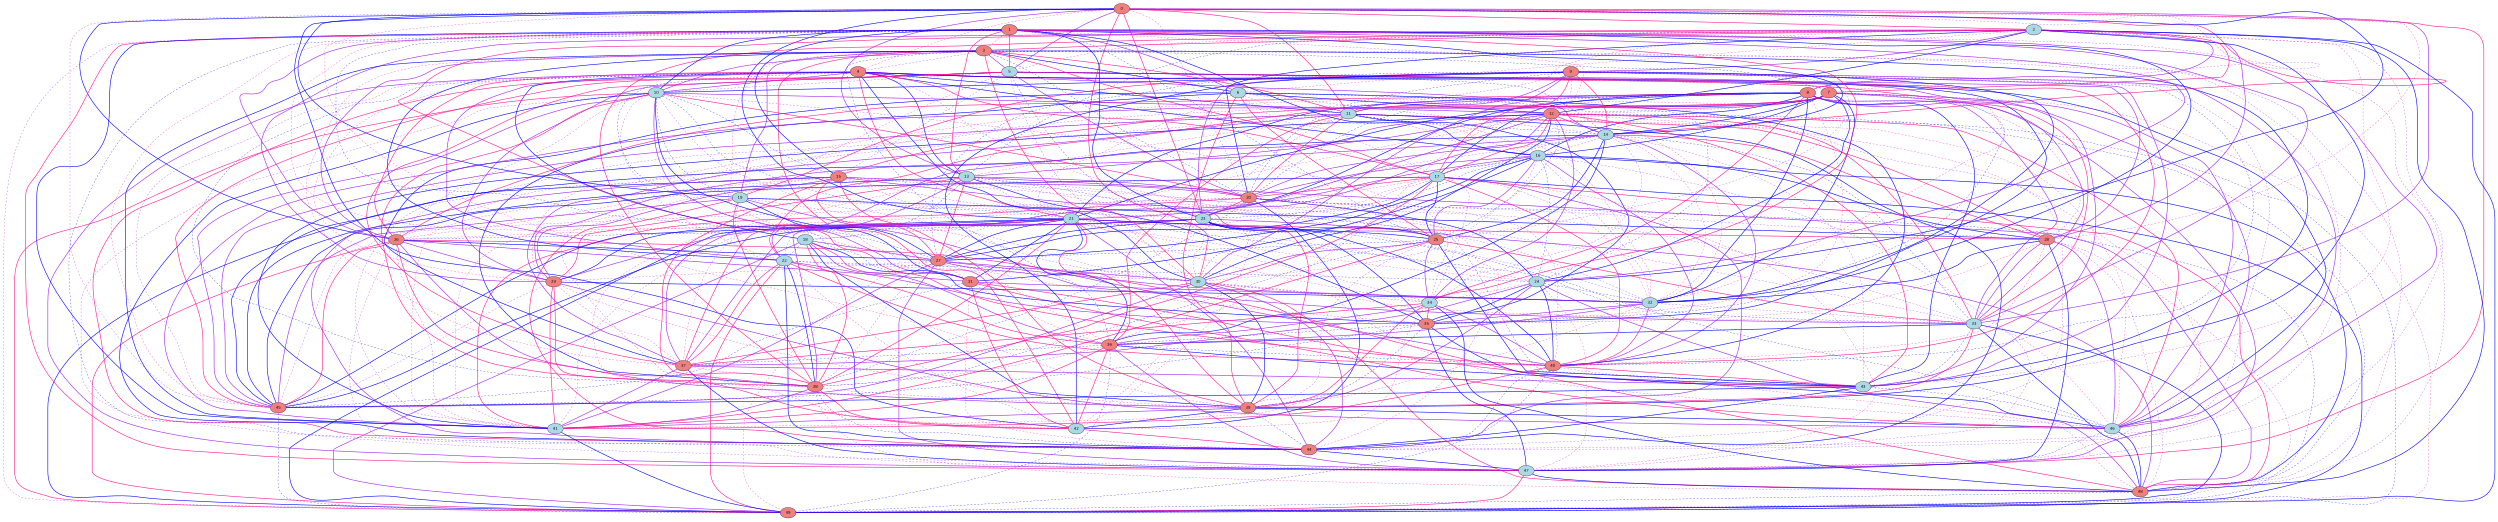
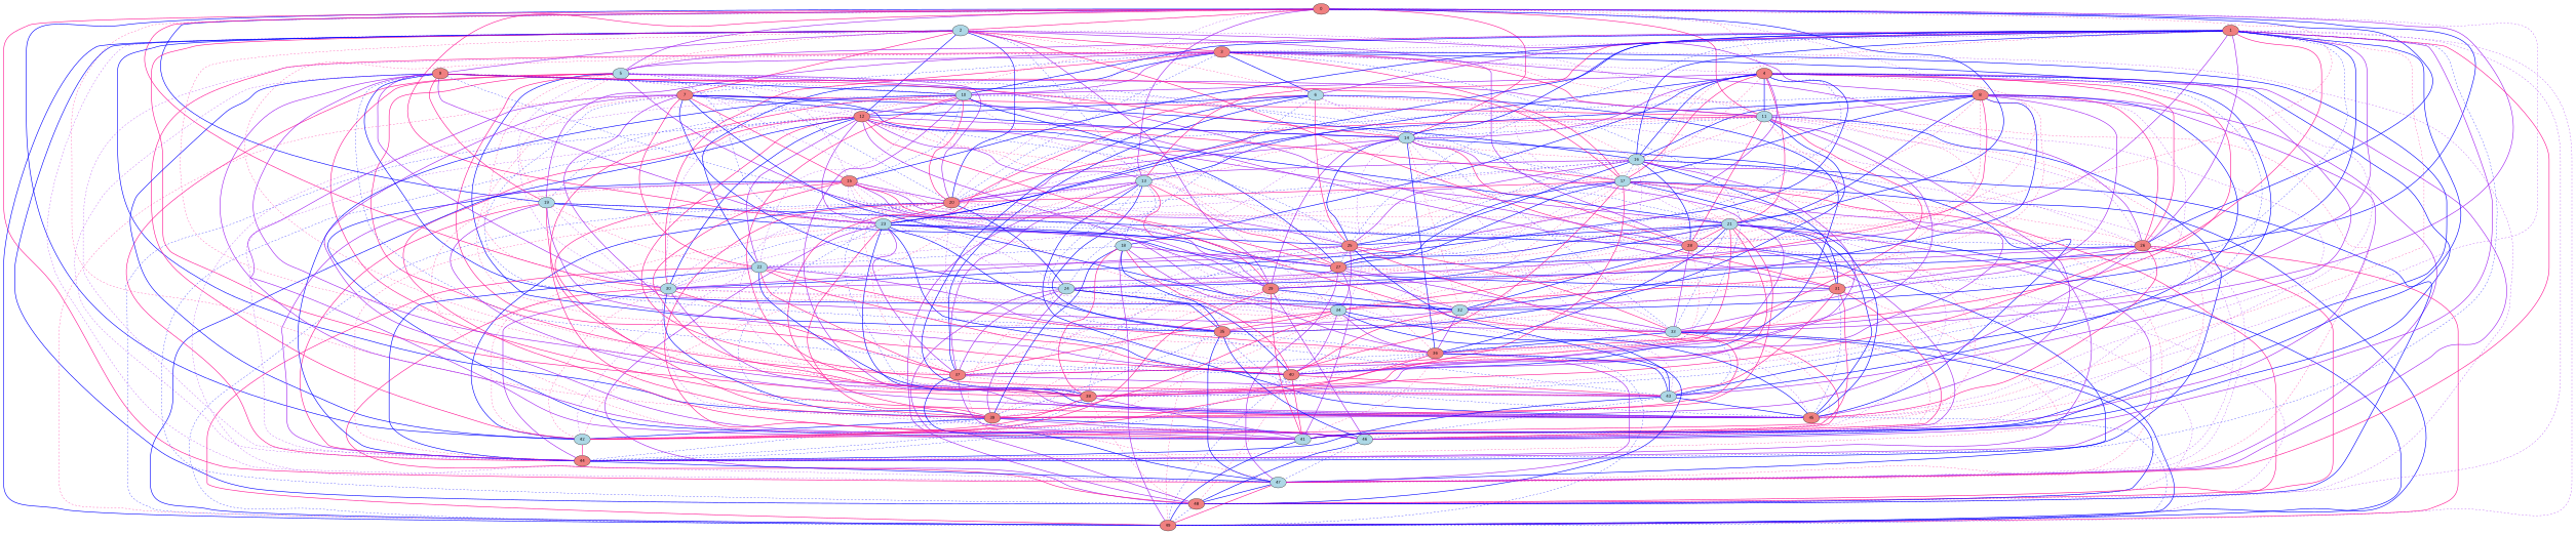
  graph {
    fontname=Nunito
    node [fillcolor=lightcoral fontname=Nunito style=filled]
    edge [color=purple fontname=Nunito style=bold]
    0
    2 [fillcolor=lightblue]
    4
    5 [fillcolor=lightblue]
    8
    11 [fillcolor=lightblue]
    13 [fillcolor=lightblue]
    14 [fillcolor=lightblue]
    19 [fillcolor=lightblue]
    20
    21 [fillcolor=lightblue]
    23 [fillcolor=lightblue]
    24 [fillcolor=lightblue]
    26
    28
    30 [fillcolor=lightblue]
    33 [fillcolor=lightblue]
    39
    42 [fillcolor=lightblue]
    45
    47 [fillcolor=lightblue]
    3
    6 [fillcolor=lightblue]
    12
    31
    48
    49
    7
    9
    29
    38
    43 [fillcolor=lightblue]
    10 [fillcolor=lightblue]
    16 [fillcolor=lightblue]
    25
    27
    46 [fillcolor=lightblue]
    17 [fillcolor=lightblue]
    22 [fillcolor=lightblue]
    18 [fillcolor=lightblue]
    15
    32 [fillcolor=lightblue]
    44
    37
    35
    40
    34 [fillcolor=lightblue]
    41 [fillcolor=lightblue]
    36
    1
    0 -- 2 [color=deeppink]
    0 -- 4 [color=deeppink style=dashed]
    0 -- 5
    0 -- 8 [style=dashed]
    0 -- 11 [color=deeppink]
    0 -- 13
    0 -- 14 [color=deeppink]
    0 -- 19 [color=blue]
    0 -- 20 [style=dashed]
    0 -- 21 [color=blue]
    0 -- 23 [color=deeppink]
    0 -- 24 [color=blue]
    0 -- 26 [color=blue]
    0 -- 28 [color=deeppink style=dashed]
    0 -- 30 [color=deeppink]
    0 -- 33
    0 -- 39 [color=deeppink style=dashed]
    0 -- 42 [color=blue]
    0 -- 45 [style=dashed]
    0 -- 47 [color=deeppink]
    2 -- 5 [color=deeppink style=dashed]
    2 -- 8
    2 -- 11 [style=dashed]
    2 -- 13 [color=blue style=dashed]
    2 -- 20 [color=blue]
    2 -- 28
    2 -- 39 [color=blue]
    2 -- 47 [style=dashed]
    2 -- 3 [color=deeppink]
    2 -- 6 [color=deeppink style=dashed]
    2 -- 12 [color=blue]
    2 -- 31 [color=deeppink]
    2 -- 48 [color=blue]
    2 -- 49 [color=blue]
    2 -- 7 [color=deeppink]
    2 -- 9
    2 -- 29
    2 -- 38 [color=deeppink]
    2 -- 43 [color=deeppink style=dashed]
    4 -- 11 [color=blue]
    4 -- 13 [color=blue]
    4 -- 14
    4 -- 21 [color=deeppink]
    4 -- 26 [color=deeppink]
    4 -- 30 [color=blue]
    4 -- 33 [color=deeppink]
    4 -- 45 [style=dashed]
    4 -- 47
    4 -- 29 [color=deeppink style=dashed]
    4 -- 38 [color=blue style=dashed]
    4 -- 43
    4 -- 10
    4 -- 16 [color=blue]
    4 -- 25 [color=deeppink style=dashed]
    4 -- 27 [color=blue style=dashed]
    4 -- 46 [color=blue]
    4 -- 17 [color=deeppink]
    4 -- 22
    4 -- 18 [color=blue]
    5 -- 14 [color=blue style=dashed]
    5 -- 19 [color=deeppink style=dashed]
    5 -- 20
    5 -- 23 [color=blue style=dashed]
    5 -- 28
    5 -- 30 [style=dashed]
    5 -- 45 [color=deeppink]
    5 -- 29
    5 -- 10 [style=dashed]
    5 -- 15 [style=dashed]
    5 -- 32 [color=deeppink style=dashed]
    5 -- 44 [color=deeppink]
    5 -- 37 [color=deeppink]
    5 -- 35 [color=blue]
    5 -- 40 [color=deeppink]
    8 -- 11
    8 -- 20 [color=blue style=dashed]
    8 -- 21 [color=blue]
    8 -- 23 [color=blue]
    8 -- 26 [color=deeppink]
    8 -- 28 [color=deeppink style=dashed]
    8 -- 33
    8 -- 47
    8 -- 29 [color=deeppink style=dashed]
    8 -- 38 [style=dashed]
    8 -- 43 [color=blue]
    8 -- 16 [color=blue]
    8 -- 46
    8 -- 17 [color=blue]
    8 -- 32 [color=blue]
    8 -- 35 [color=deeppink style=dashed]
    8 -- 34 [color=deeppink]
    11 -- 13 [color=deeppink style=dashed]
    11 -- 14 [color=blue style=dashed]
    11 -- 20 [color=deeppink]
    11 -- 23 [style=dashed]
    11 -- 26 [style=dashed]
    11 -- 28 [color=deeppink]
    11 -- 45
    11 -- 47 [color=deeppink style=dashed]
    11 -- 16 [color=deeppink style=dashed]
    11 -- 46 [color=deeppink style=dashed]
    11 -- 32 [color=deeppink style=dashed]
    11 -- 44 [color=blue]
    11 -- 37
    11 -- 35 [color=blue]
    11 -- 41 [style=dashed]
    11 -- 36 [color=deeppink]
    13 -- 20
    13 -- 23 [style=dashed]
    13 -- 30 [style=dashed]
    13 -- 33 [style=dashed]
    13 -- 42 [color=deeppink style=dashed]
    13 -- 45 [color=blue]
    13 -- 48
    13 -- 29 [color=deeppink]
    13 -- 43 [color=blue style=dashed]
    13 -- 27 [color=deeppink]
    13 -- 18 [color=blue style=dashed]
    13 -- 37
    13 -- 35 [color=blue]
    14 -- 20
    14 -- 28 [color=deeppink]
    14 -- 33 [color=blue style=dashed]
    14 -- 45 [color=blue]
    14 -- 29
    14 -- 43 [style=dashed]
    14 -- 16 [color=deeppink style=dashed]
    14 -- 25 [color=blue]
    14 -- 17 [color=blue style=dashed]
    14 -- 18 [style=dashed]
    14 -- 32 [color=deeppink style=dashed]
    14 -- 40
    14 -- 34 [style=dashed]
    14 -- 36 [color=blue]
    19 -- 23 [style=dashed]
    19 -- 28 [color=blue]
    19 -- 30 [style=dashed]
    19 -- 45
    19 -- 31 [color=blue]
    19 -- 38 [color=deeppink]
    19 -- 22 [color=deeppink style=dashed]
    19 -- 44 [color=deeppink]
    19 -- 40
    20 -- 23 [color=deeppink]
    20 -- 24 [color=blue]
    20 -- 28 [style=dashed]
    20 -- 42 [color=blue]
    20 -- 45 [style=dashed]
    20 -- 49 [color=blue style=dashed]
    20 -- 38 [color=blue style=dashed]
    20 -- 44 [color=deeppink style=dashed]
    20 -- 37 [color=deeppink style=dashed]
    20 -- 40 [style=dashed]
    20 -- 41 [color=deeppink]
    21 -- 24 [color=deeppink style=dashed]
    21 -- 28 [color=deeppink]
    21 -- 33 [color=blue style=dashed]
    21 -- 39 [color=deeppink]
    21 -- 45 [color=blue]
    21 -- 31 [color=blue]
    21 -- 49 [color=blue]
    21 -- 29 [color=blue]
    21 -- 38 [color=deeppink]
    21 -- 25 [color=blue]
    21 -- 27 [color=blue]
    21 -- 32 [style=dashed]
    21 -- 44
    21 -- 37 [color=deeppink]
    21 -- 34 [color=deeppink style=dashed]
    21 -- 41 [style=dashed]
    21 -- 36 [color=blue]
    23 -- 26 [color=blue style=dashed]
    23 -- 30 [color=blue style=dashed]
    23 -- 39 [color=deeppink]
    23 -- 42 [color=deeppink style=dashed]
    23 -- 45 [color=blue]
    23 -- 48
    23 -- 29
    23 -- 25 [color=blue]
    23 -- 27 [color=blue]
    23 -- 46 [color=blue style=dashed]
    23 -- 37
    23 -- 35 [color=blue]
    23 -- 40 [color=blue]
    24 -- 39
    24 -- 47 [color=deeppink style=dashed]
    24 -- 48
    24 -- 32 [color=blue style=dashed]
    24 -- 37
    24 -- 35 [color=blue]
    24 -- 40 [color=blue]
    24 -- 34 [color=deeppink style=dashed]
    26 -- 39
    26 -- 45 [color=deeppink]
    26 -- 47 [style=dashed]
    26 -- 31
    26 -- 48 [color=deeppink]
    26 -- 49 [color=deeppink]
    26 -- 29
    26 -- 38 [color=deeppink]
    26 -- 27 [color=blue]
    26 -- 41 [style=dashed]
    28 -- 33
    28 -- 47 [color=blue]
    28 -- 48 [style=dashed]
    28 -- 49 [style=dashed]
    28 -- 46
    28 -- 32 [color=blue]
    28 -- 35 [color=deeppink style=dashed]
    28 -- 40 [color=deeppink style=dashed]
    30 -- 33 [color=deeppink style=dashed]
    30 -- 39 [color=blue]
    30 -- 42 [color=deeppink style=dashed]
    30 -- 45
    30 -- 48 [color=deeppink]
    30 -- 46 [style=dashed]
    30 -- 44
    30 -- 37 [color=deeppink]
    30 -- 34 [style=dashed]
    33 -- 39 [color=deeppink]
    33 -- 48 [color=blue]
    33 -- 49 [color=blue]
    33 -- 43 [color=blue style=dashed]
    33 -- 46 [color=deeppink style=dashed]
    33 -- 36 [color=blue]
    39 -- 42 [color=blue]
    39 -- 46 [color=blue]
    39 -- 44 [color=blue style=dashed]
    39 -- 41
    42 -- 44 [color=deeppink]
    45 -- 49 [color=blue style=dashed]
    47 -- 48 [color=blue]
    47 -- 49 [color=deeppink]
    3 -- 4 [style=dashed]
    3 -- 5
    3 -- 11 [color=deeppink]
    3 -- 19
    3 -- 20 [color=blue style=dashed]
    3 -- 26
    3 -- 30 [color=deeppink]
    3 -- 42 [color=deeppink]
    3 -- 6 [color=blue]
    3 -- 31 [color=deeppink style=dashed]
    3 -- 48 [style=dashed]
    3 -- 7 [color=blue style=dashed]
    3 -- 43 [color=blue]
    3 -- 10
    3 -- 17 [color=deeppink]
    3 -- 22 [color=blue]
    3 -- 44 [style=dashed]
    3 -- 37 [color=deeppink style=dashed]
    3 -- 41 [color=blue]
    3 -- 36 [color=blue style=dashed]
    6 -- 14 [style=dashed]
    6 -- 21 [style=dashed]
    6 -- 24 [color=blue style=dashed]
    6 -- 39 [color=deeppink]
    6 -- 12 [color=blue]
    6 -- 38 [color=blue]
    6 -- 16 [color=deeppink style=dashed]
    6 -- 25 [color=deeppink]
    6 -- 17 [style=dashed]
    6 -- 37 [color=blue]
    6 -- 40 [color=blue]
    12 -- 13
    12 -- 14
    12 -- 21
    12 -- 23
    12 -- 30 [color=blue]
    12 -- 33 [color=deeppink]
    12 -- 48 [color=blue style=dashed]
    12 -- 49 [color=blue style=dashed]
    12 -- 43 [color=deeppink]
    12 -- 25 [color=blue style=dashed]
    12 -- 27 [color=deeppink style=dashed]
    12 -- 46 [color=deeppink]
    12 -- 17 [color=deeppink]
    12 -- 22
    12 -- 32 [color=deeppink style=dashed]
    12 -- 44 [style=dashed]
    12 -- 34
    12 -- 41 [color=blue]
    31 -- 42 [color=deeppink]
    31 -- 45 [color=blue style=dashed]
    31 -- 43 [color=deeppink]
    31 -- 46 [color=deeppink]
    31 -- 32
    31 -- 44 [color=deeppink style=dashed]
    31 -- 36 [color=deeppink style=dashed]
    48 -- 49 [color=blue style=dashed]
    7 -- 11 [color=deeppink]
    7 -- 14 [color=blue]
    7 -- 21 [color=blue]
    7 -- 24 [color=blue]
    7 -- 33
    7 -- 12 [style=dashed]
    7 -- 49 [color=deeppink style=dashed]
    7 -- 16 [color=blue]
    7 -- 46
    7 -- 22 [color=deeppink]
    7 -- 15 [color=deeppink]
    7 -- 32 [color=blue]
    7 -- 35 [color=blue style=dashed]
    7 -- 41
    7 -- 36 [color=deeppink style=dashed]
    9 -- 11
    9 -- 14 [color=deeppink]
    9 -- 19 [color=deeppink]
    9 -- 20 [color=blue style=dashed]
    9 -- 23
    9 -- 30
    9 -- 42 [color=blue]
    9 -- 12 [style=dashed]
    9 -- 43
    9 -- 10 [color=blue]
    9 -- 25 [style=dashed]
    9 -- 27 [color=blue style=dashed]
    9 -- 46
    9 -- 17 [color=deeppink]
    9 -- 32 [color=blue]
    9 -- 44 [style=dashed]
    9 -- 40 [color=blue style=dashed]
    29 -- 39 [color=deeppink style=dashed]
    29 -- 42 [color=deeppink]
    29 -- 45 [style=dashed]
    29 -- 46
    29 -- 32 [color=blue]
    29 -- 37 [color=deeppink style=dashed]
    29 -- 41 [color=deeppink]
    38 -- 39 [style=dashed]
    38 -- 42 [color=deeppink]
    38 -- 48 [color=deeppink style=dashed]
    38 -- 44 [color=blue style=dashed]
    38 -- 41
    43 -- 45 [color=blue]
    43 -- 46 [color=blue style=dashed]
    43 -- 44 [color=blue]
    10 -- 19 [color=blue style=dashed]
    10 -- 20 [color=deeppink]
    10 -- 21 [color=blue style=dashed]
    10 -- 26 [style=dashed]
    10 -- 30 [style=dashed]
-   10 -- 49 [color=deeppink]
+   10 -- 39 [color=deeppink]
    10 -- 45
    10 -- 47 [style=dashed]
    10 -- 12
    10 -- 31
    10 -- 38 [color=deeppink]
    10 -- 27 [color=blue]
    10 -- 22 [style=dashed]
    10 -- 15 [color=blue style=dashed]
    10 -- 44 [color=blue]
    10 -- 34 [style=dashed]
    16 -- 20
    16 -- 23 [color=blue style=dashed]
    16 -- 24 [color=blue style=dashed]
    16 -- 28 [color=blue]
    16 -- 30 [style=dashed]
    16 -- 47 [style=dashed]
    16 -- 31 [color=blue]
    16 -- 48 [color=blue]
    16 -- 38
    16 -- 25
    16 -- 27 [color=blue]
    16 -- 17 [color=blue style=dashed]
    16 -- 32 [style=dashed]
    16 -- 40
    25 -- 30
    25 -- 33 [color=deeppink]
    25 -- 39 [style=dashed]
    25 -- 38 [color=blue style=dashed]
    25 -- 43 [color=blue]
    25 -- 27 [color=blue style=dashed]
    25 -- 34
    25 -- 41 [color=deeppink]
    27 -- 30
    27 -- 33
    27 -- 47
    27 -- 31 [color=deeppink style=dashed]
    27 -- 49 [color=deeppink style=dashed]
    27 -- 29 [style=dashed]
    27 -- 38 [style=dashed]
    27 -- 32
    27 -- 35 [color=deeppink style=dashed]
    27 -- 41
    27 -- 36 [color=deeppink style=dashed]
    46 -- 47 [color=blue style=dashed]
    46 -- 48 [color=blue]
    17 -- 20 [color=deeppink]
    17 -- 21 [color=deeppink style=dashed]
    17 -- 26 [color=deeppink style=dashed]
    17 -- 45 [color=blue]
    17 -- 47 [color=deeppink style=dashed]
    17 -- 48 [color=deeppink]
    17 -- 49 [color=blue]
    17 -- 38 [color=deeppink]
    17 -- 25 [color=blue]
    17 -- 27 [color=blue]
    17 -- 22 [style=dashed]
    17 -- 32 [color=deeppink style=dashed]
    17 -- 44
    17 -- 40 [color=deeppink]
    17 -- 34 [style=dashed]
    17 -- 41 [color=deeppink style=dashed]
    22 -- 24 [color=blue style=dashed]
    22 -- 30 [style=dashed]
    22 -- 42 [style=dashed]
    22 -- 49 [color=deeppink]
    22 -- 38 [color=blue]
    22 -- 44 [color=blue]
    22 -- 37 [color=deeppink]
    22 -- 35
    22 -- 40 [color=deeppink]
    22 -- 36 [color=deeppink]
    18 -- 39 [color=blue]
    18 -- 49
    18 -- 38 [color=deeppink]
    18 -- 27
    18 -- 22 [color=blue style=dashed]
    18 -- 35 [color=blue]
    18 -- 40 [color=deeppink]
    18 -- 36
    15 -- 20
    15 -- 24 [style=dashed]
    15 -- 26 [color=deeppink style=dashed]
    15 -- 33 [style=dashed]
    15 -- 39 [color=deeppink]
    15 -- 49 [color=blue]
    15 -- 29
    15 -- 38 [color=deeppink]
    15 -- 25
    15 -- 27 [color=deeppink]
    15 -- 32 [style=dashed]
    15 -- 44
    15 -- 34 [color=deeppink style=dashed]
    15 -- 41 [color=deeppink style=dashed]
    32 -- 33 [style=dashed]
    32 -- 35
    32 -- 40 [color=deeppink]
    32 -- 41 [color=deeppink style=dashed]
    32 -- 36
    44 -- 47 [color=blue]
    37 -- 47 [color=blue]
    37 -- 38 [color=deeppink style=dashed]
    37 -- 43
    37 -- 41
    35 -- 39 [color=blue style=dashed]
    35 -- 45 [color=blue style=dashed]
    35 -- 47 [color=blue]
    35 -- 46 [color=blue]
    35 -- 36 [color=blue style=dashed]
    40 -- 48 [color=deeppink style=dashed]
    40 -- 49 [color=blue style=dashed]
    40 -- 43 [color=deeppink]
    40 -- 44 [color=blue style=dashed]
    40 -- 41 [color=deeppink]
    34 -- 39 [color=deeppink]
    34 -- 42 [color=deeppink style=dashed]
+   34 -- 45 [color=blue]
    34 -- 48 [color=blue]
    34 -- 37 [color=deeppink]
    34 -- 35 [color=deeppink]
    34 -- 40
    34 -- 36
    41 -- 49 [color=blue]
    36 -- 42 [color=deeppink]
    36 -- 47
    36 -- 49 [color=blue style=dashed]
    36 -- 38 [style=dashed]
    36 -- 43 [color=blue]
    36 -- 37 [color=blue style=dashed]
    36 -- 40 [color=blue style=dashed]
-   36 -- 41 [color=deeppink]
+   36 -- 41 [color=deeppink style=dashed]
    1 -- 5
    1 -- 13 [color=deeppink]
    1 -- 14 [color=blue]
    1 -- 23 [color=blue]
    1 -- 24
    1 -- 26
    1 -- 33
    1 -- 45 [color=deeppink style=dashed]
    1 -- 47 [color=deeppink]
    1 -- 3 [style=dashed]
    1 -- 6
    1 -- 12 [color=deeppink style=dashed]
    1 -- 31 [color=blue style=dashed]
    1 -- 48 [style=dashed]
    1 -- 49 [style=dashed]
    1 -- 10 [color=blue]
    1 -- 16 [color=blue]
    1 -- 25 [color=blue style=dashed]
    1 -- 27 [color=deeppink style=dashed]
    1 -- 46
    1 -- 15 [color=blue]
    1 -- 32 [color=blue]
    1 -- 44 [color=blue style=dashed]
    1 -- 34 [color=deeppink]
    1 -- 41 [color=blue]
  }
